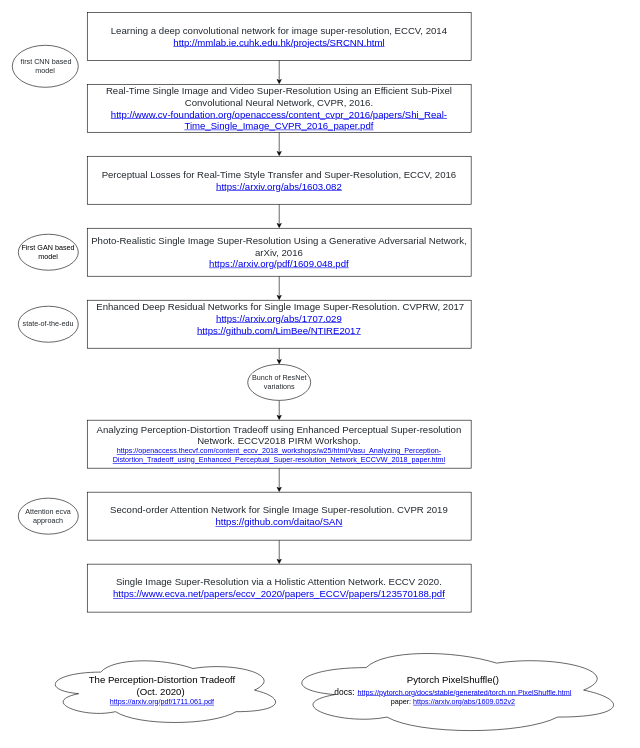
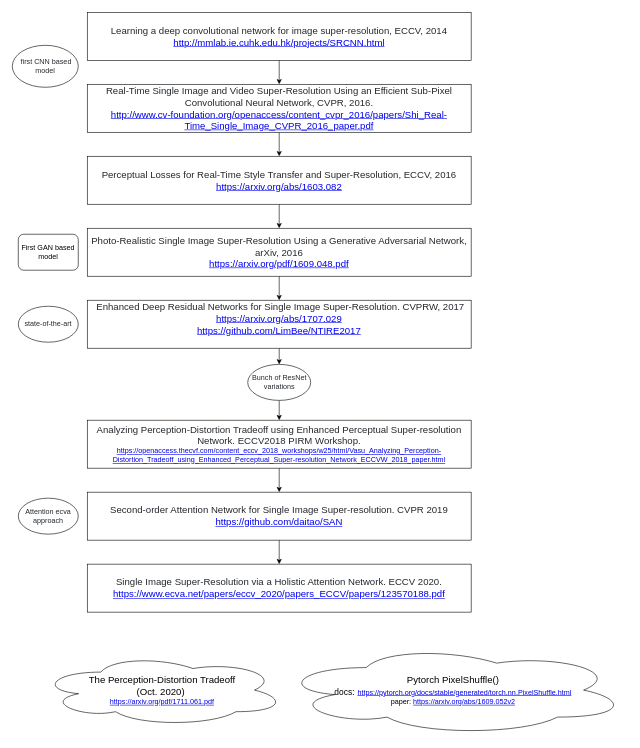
  <mxCell id="0" />
  <mxCell id="1" parent="0" />
  <mxCell id="2" style="edgeStyle=orthogonalEdgeStyle;rounded=0;orthogonalLoop=1;jettySize=auto;html=1;exitX=0.5;exitY=1;exitDx=0;exitDy=0;entryX=0.5;entryY=0;entryDx=0;entryDy=0;" parent="1" source="3" target="5" edge="1"><mxGeometry relative="1" as="geometry" /></mxCell>
  <mxCell id="3" value="&lt;span style=&quot;color: rgb(36 , 41 , 46) ; font-family: , &amp;#34;blinkmacsystemfont&amp;#34; , &amp;#34;segoe ui&amp;#34; , &amp;#34;helvetica&amp;#34; , &amp;#34;arial&amp;#34; , sans-serif , &amp;#34;apple color emoji&amp;#34; , &amp;#34;segoe ui emoji&amp;#34; ; font-size: 16px ; background-color: rgb(255 , 255 , 255)&quot;&gt;Learning a deep convolutional network for image super-resolution, ECCV, 2014&lt;/span&gt;&lt;span style=&quot;background-color: rgb(255 , 255 , 255)&quot;&gt;&lt;br&gt;&lt;font color=&quot;#24292e&quot;&gt;&lt;span style=&quot;font-size: 16px&quot;&gt;&lt;a href=&quot;http://mmlab.ie.cuhk.edu.hk/projects/SRCNN.html&quot;&gt;http://mmlab.ie.cuhk.edu.hk/projects/SRCNN.html&lt;/a&gt;&lt;/span&gt;&lt;/font&gt;&lt;br&gt;&lt;/span&gt;" style="rounded=0;whiteSpace=wrap;html=1;" parent="1" vertex="1"><mxGeometry x="145" y="20" width="640" height="80" as="geometry" /></mxCell>
  <mxCell id="4" style="edgeStyle=orthogonalEdgeStyle;rounded=0;orthogonalLoop=1;jettySize=auto;html=1;exitX=0.5;exitY=1;exitDx=0;exitDy=0;entryX=0.5;entryY=0;entryDx=0;entryDy=0;" parent="1" source="5" target="7" edge="1"><mxGeometry relative="1" as="geometry" /></mxCell>
  <mxCell id="5" value="&lt;span style=&quot;color: rgb(36 , 41 , 46) ; font-family: , &amp;#34;blinkmacsystemfont&amp;#34; , &amp;#34;segoe ui&amp;#34; , &amp;#34;helvetica&amp;#34; , &amp;#34;arial&amp;#34; , sans-serif , &amp;#34;apple color emoji&amp;#34; , &amp;#34;segoe ui emoji&amp;#34; ; font-size: 16px ; background-color: rgb(255 , 255 , 255)&quot;&gt;Real-Time Single Image and Video Super-Resolution Using an Efficient Sub-Pixel Convolutional Neural Network, CVPR, 2016.&lt;br&gt;&lt;a href=&quot;http://www.cv-foundation.org/openaccess/content_cvpr_2016/papers/Shi_Real-Time_Single_Image_CVPR_2016_paper.pdf&quot;&gt;http://www.cv-foundation.org/openaccess/content_cvpr_2016/papers/Shi_Real-Time_Single_Image_CVPR_2016_paper.pdf&lt;/a&gt;&lt;br&gt;&lt;/span&gt;" style="rounded=0;whiteSpace=wrap;html=1;" parent="1" vertex="1"><mxGeometry x="145" y="140" width="640" height="80" as="geometry" /></mxCell>
  <mxCell id="6" style="edgeStyle=orthogonalEdgeStyle;rounded=0;orthogonalLoop=1;jettySize=auto;html=1;exitX=0.5;exitY=1;exitDx=0;exitDy=0;entryX=0.5;entryY=0;entryDx=0;entryDy=0;" parent="1" source="7" target="9" edge="1"><mxGeometry relative="1" as="geometry" /></mxCell>
  <mxCell id="7" value="&lt;span style=&quot;color: rgb(36 , 41 , 46) ; font-family: , &amp;#34;blinkmacsystemfont&amp;#34; , &amp;#34;segoe ui&amp;#34; , &amp;#34;helvetica&amp;#34; , &amp;#34;arial&amp;#34; , sans-serif , &amp;#34;apple color emoji&amp;#34; , &amp;#34;segoe ui emoji&amp;#34; ; font-size: 16px ; background-color: rgb(255 , 255 , 255)&quot;&gt;Perceptual Losses for Real-Time Style Transfer and Super-Resolution, ECCV, 2016&lt;br&gt;&lt;a href=&quot;https://arxiv.org/abs/1603.082&quot;&gt;https://arxiv.org/abs/1603.082&lt;/a&gt;&lt;br&gt;&lt;/span&gt;" style="rounded=0;whiteSpace=wrap;html=1;" parent="1" vertex="1"><mxGeometry x="145" y="260" width="640" height="80" as="geometry" /></mxCell>
  <mxCell id="8" style="edgeStyle=orthogonalEdgeStyle;rounded=0;orthogonalLoop=1;jettySize=auto;html=1;exitX=0.5;exitY=1;exitDx=0;exitDy=0;entryX=0.5;entryY=0;entryDx=0;entryDy=0;" parent="1" source="9" target="13" edge="1"><mxGeometry relative="1" as="geometry" /></mxCell>
  <mxCell id="9" value="&lt;span style=&quot;background-color: rgb(255 , 255 , 255) ; font-size: 16px ; color: rgb(36 , 41 , 46)&quot;&gt;Photo-Realistic Single Image Super-Resolution Using a Generative Adversarial Network, arXiv, 2016&lt;br&gt;&lt;a href=&quot;https://arxiv.org/pdf/1609.048.pdf&quot;&gt;https://arxiv.org/pdf/1609.048.pdf&lt;/a&gt;&lt;br&gt;&lt;/span&gt;" style="rounded=0;whiteSpace=wrap;html=1;" parent="1" vertex="1"><mxGeometry x="145" y="380" width="640" height="80" as="geometry" /></mxCell>
- <mxCell id="10" value="First GAN based model" style="ellipse;whiteSpace=wrap;html=1;" parent="1" vertex="1"><mxGeometry x="30" y="390" width="100" height="60" as="geometry" /></mxCell>
+ <mxCell id="10" value="First GAN based model" style="whiteSpace=wrap;html=1;rounded=1;" parent="1" vertex="1"><mxGeometry x="30" y="390" width="100" height="60" as="geometry" /></mxCell>
  <mxCell id="11" value="&lt;font style=&quot;font-size: 12px&quot;&gt;&lt;span style=&quot;color: rgb(36 , 41 , 46) ; background-color: rgb(255 , 255 , 255)&quot;&gt;&amp;nbsp;&lt;/span&gt;&lt;span style=&quot;background-color: rgb(255 , 255 , 255)&quot;&gt;&lt;font color=&quot;#24292e&quot; style=&quot;font-size: 12px&quot;&gt;first CNN based model&lt;/font&gt;&lt;/span&gt;&lt;/font&gt;" style="ellipse;whiteSpace=wrap;html=1;" parent="1" vertex="1"><mxGeometry x="20" y="75" width="110" height="70" as="geometry" /></mxCell>
  <mxCell id="12" style="edgeStyle=orthogonalEdgeStyle;rounded=0;orthogonalLoop=1;jettySize=auto;html=1;exitX=0.5;exitY=1;exitDx=0;exitDy=0;entryX=0.5;entryY=0;entryDx=0;entryDy=0;" parent="1" source="13" target="16" edge="1"><mxGeometry relative="1" as="geometry" /></mxCell>
  <mxCell id="13" value="&lt;span style=&quot;background-color: rgb(255 , 255 , 255) ; font-size: 16px ; color: rgb(36 , 41 , 46)&quot;&gt;&amp;nbsp;Enhanced Deep Residual Networks for Single Image Super-Resolution. CVPRW, 2017&lt;br&gt;&lt;a href=&quot;https://arxiv.org/abs/1707.029&quot;&gt;https://arxiv.org/abs/1707.029&lt;/a&gt;&lt;br&gt;&lt;a href=&quot;https://github.com/LimBee/NTIRE2017&quot;&gt;https://github.com/LimBee/NTIRE2017&lt;/a&gt;&lt;br&gt;&lt;br&gt;&lt;/span&gt;" style="rounded=0;whiteSpace=wrap;html=1;" parent="1" vertex="1"><mxGeometry x="145" y="500" width="640" height="80" as="geometry" /></mxCell>
- <mxCell id="14" value="&lt;span style=&quot;color: rgb(36 , 41 , 46) ; font-family: , &amp;#34;blinkmacsystemfont&amp;#34; , &amp;#34;segoe ui&amp;#34; , &amp;#34;helvetica&amp;#34; , &amp;#34;arial&amp;#34; , sans-serif , &amp;#34;apple color emoji&amp;#34; , &amp;#34;segoe ui emoji&amp;#34; ; background-color: rgb(255 , 255 , 255)&quot;&gt;&lt;font style=&quot;font-size: 12px&quot;&gt;state-of-the-edu&lt;/font&gt;&lt;/span&gt;" style="ellipse;whiteSpace=wrap;html=1;" parent="1" vertex="1"><mxGeometry x="30" y="510" width="100" height="60" as="geometry" /></mxCell>
+ <mxCell id="14" value="&lt;span style=&quot;color: rgb(36 , 41 , 46) ; font-family: , &amp;#34;blinkmacsystemfont&amp;#34; , &amp;#34;segoe ui&amp;#34; , &amp;#34;helvetica&amp;#34; , &amp;#34;arial&amp;#34; , sans-serif , &amp;#34;apple color emoji&amp;#34; , &amp;#34;segoe ui emoji&amp;#34; ; background-color: rgb(255 , 255 , 255)&quot;&gt;&lt;font style=&quot;font-size: 12px&quot;&gt;state-of-the-art&lt;/font&gt;&lt;/span&gt;" style="ellipse;whiteSpace=wrap;html=1;" parent="1" vertex="1"><mxGeometry x="30" y="510" width="100" height="60" as="geometry" /></mxCell>
  <mxCell id="15" style="edgeStyle=orthogonalEdgeStyle;rounded=0;orthogonalLoop=1;jettySize=auto;html=1;exitX=0.5;exitY=1;exitDx=0;exitDy=0;entryX=0.5;entryY=0;entryDx=0;entryDy=0;" parent="1" source="16" target="18" edge="1"><mxGeometry relative="1" as="geometry" /></mxCell>
  <mxCell id="16" value="&lt;span style=&quot;color: rgb(36 , 41 , 46) ; font-family: , &amp;#34;blinkmacsystemfont&amp;#34; , &amp;#34;segoe ui&amp;#34; , &amp;#34;helvetica&amp;#34; , &amp;#34;arial&amp;#34; , sans-serif , &amp;#34;apple color emoji&amp;#34; , &amp;#34;segoe ui emoji&amp;#34; ; background-color: rgb(255 , 255 , 255)&quot;&gt;&lt;font style=&quot;font-size: 12px&quot;&gt;Bunch of ResNet variations&lt;br&gt;&lt;/font&gt;&lt;/span&gt;" style="ellipse;whiteSpace=wrap;html=1;" parent="1" vertex="1"><mxGeometry x="412.5" y="607" width="105" height="60" as="geometry" /></mxCell>
  <mxCell id="17" style="edgeStyle=orthogonalEdgeStyle;rounded=0;orthogonalLoop=1;jettySize=auto;html=1;exitX=0.5;exitY=1;exitDx=0;exitDy=0;entryX=0.5;entryY=0;entryDx=0;entryDy=0;" parent="1" source="18" target="20" edge="1"><mxGeometry relative="1" as="geometry" /></mxCell>
  <mxCell id="18" value="&lt;span style=&quot;color: rgb(36 , 41 , 46) ; font-family: , &amp;#34;blinkmacsystemfont&amp;#34; , &amp;#34;segoe ui&amp;#34; , &amp;#34;helvetica&amp;#34; , &amp;#34;arial&amp;#34; , sans-serif , &amp;#34;apple color emoji&amp;#34; , &amp;#34;segoe ui emoji&amp;#34; ; font-size: 16px ; background-color: rgb(255 , 255 , 255)&quot;&gt;Analyzing Perception-Distortion Tradeoff using Enhanced Perceptual Super-resolution Network. ECCV2018 PIRM Workshop.&lt;/span&gt;&lt;br&gt;&lt;a href=&quot;https://openaccess.thecvf.com/content_eccv_2018_workshops/w25/html/Vasu_Analyzing_Perception-Distortion_Tradeoff_using_Enhanced_Perceptual_Super-resolution_Network_ECCVW_2018_paper.html&quot;&gt;https://openaccess.thecvf.com/content_eccv_2018_workshops/w25/html/Vasu_Analyzing_Perception-Distortion_Tradeoff_using_Enhanced_Perceptual_Super-resolution_Network_ECCVW_2018_paper.html&lt;/a&gt;" style="rounded=0;whiteSpace=wrap;html=1;" parent="1" vertex="1"><mxGeometry x="145" y="700" width="640" height="80" as="geometry" /></mxCell>
  <mxCell id="19" style="edgeStyle=orthogonalEdgeStyle;rounded=0;orthogonalLoop=1;jettySize=auto;html=1;exitX=0.5;exitY=1;exitDx=0;exitDy=0;entryX=0.5;entryY=0;entryDx=0;entryDy=0;" parent="1" source="20" target="22" edge="1"><mxGeometry relative="1" as="geometry" /></mxCell>
  <mxCell id="20" value="&lt;span style=&quot;color: rgb(36 , 41 , 46) ; font-family: , &amp;#34;blinkmacsystemfont&amp;#34; , &amp;#34;segoe ui&amp;#34; , &amp;#34;helvetica&amp;#34; , &amp;#34;arial&amp;#34; , sans-serif , &amp;#34;apple color emoji&amp;#34; , &amp;#34;segoe ui emoji&amp;#34; ; font-size: 16px ; background-color: rgb(255 , 255 , 255)&quot;&gt;Second-order Attention Network for Single Image Super-resolution. CVPR 2019&lt;br&gt;&lt;a href=&quot;https://github.com/daitao/SAN&quot;&gt;https://github.com/daitao/SAN&lt;/a&gt;&lt;br&gt;&lt;/span&gt;" style="rounded=0;whiteSpace=wrap;html=1;" parent="1" vertex="1"><mxGeometry x="145" y="820" width="640" height="80" as="geometry" /></mxCell>
  <mxCell id="21" value="&lt;span style=&quot;color: rgb(36 , 41 , 46) ; font-family: , &amp;#34;blinkmacsystemfont&amp;#34; , &amp;#34;segoe ui&amp;#34; , &amp;#34;helvetica&amp;#34; , &amp;#34;arial&amp;#34; , sans-serif , &amp;#34;apple color emoji&amp;#34; , &amp;#34;segoe ui emoji&amp;#34; ; background-color: rgb(255 , 255 , 255)&quot;&gt;&lt;font style=&quot;font-size: 12px&quot;&gt;Attention ecva approach&lt;br&gt;&lt;/font&gt;&lt;/span&gt;" style="ellipse;whiteSpace=wrap;html=1;" parent="1" vertex="1"><mxGeometry x="30" y="830" width="100" height="60" as="geometry" /></mxCell>
  <mxCell id="22" value="&lt;span style=&quot;color: rgb(36 , 41 , 46) ; font-family: , &amp;#34;blinkmacsystemfont&amp;#34; , &amp;#34;segoe ui&amp;#34; , &amp;#34;helvetica&amp;#34; , &amp;#34;arial&amp;#34; , sans-serif , &amp;#34;apple color emoji&amp;#34; , &amp;#34;segoe ui emoji&amp;#34; ; font-size: 16px ; background-color: rgb(255 , 255 , 255)&quot;&gt;Single Image Super-Resolution via a Holistic Attention Network. ECCV 2020.&lt;br&gt;&lt;a href=&quot;https://www.ecva.net/papers/eccv_2020/papers_ECCV/papers/123570188.pdf&quot;&gt;https://www.ecva.net/papers/eccv_2020/papers_ECCV/papers/123570188.pdf&lt;/a&gt;&lt;br&gt;&lt;/span&gt;" style="rounded=0;whiteSpace=wrap;html=1;" parent="1" vertex="1"><mxGeometry x="145" y="940" width="640" height="80" as="geometry" /></mxCell>
  <mxCell id="23" value="&lt;span style=&quot;font-size: 16px&quot;&gt;Pytorch PixelShuffle()&lt;/span&gt;&lt;br&gt;&lt;font style=&quot;font-size: 14px&quot;&gt;docs&lt;/font&gt;&lt;span style=&quot;font-size: 16px&quot;&gt;:&amp;nbsp;&lt;/span&gt;&lt;a href=&quot;https://pytorch.org/docs/stable/generated/torch.nn.PixelShuffle.html&quot;&gt;&lt;font style=&quot;font-size: 12px&quot;&gt;https://pytorch.org/docs/stable/generated/torch.nn.PixelShuffle.html&lt;/font&gt;&lt;/a&gt;&lt;br&gt;paper:&amp;nbsp;&lt;a href=&quot;https://arxiv.org/abs/1609.052v2&quot;&gt;https://arxiv.org/abs/1609.052v2&lt;/a&gt;" style="ellipse;shape=cloud;whiteSpace=wrap;html=1;" vertex="1" parent="1"><mxGeometry x="465" y="1075" width="580" height="150" as="geometry" /></mxCell>
  <mxCell id="24" value="&lt;font style=&quot;font-size: 16px&quot;&gt;The Perception-Distortion Tradeoff &lt;br&gt;(Oct. 2020)&amp;nbsp;&lt;/font&gt;&lt;br&gt;&lt;a href=&quot;https://arxiv.org/pdf/1711.061.pdf&quot;&gt;https://arxiv.org/pdf/1711.061.pdf&lt;/a&gt;" style="ellipse;shape=cloud;whiteSpace=wrap;html=1;" vertex="1" parent="1"><mxGeometry x="65" y="1090" width="410" height="120" as="geometry" /></mxCell>
